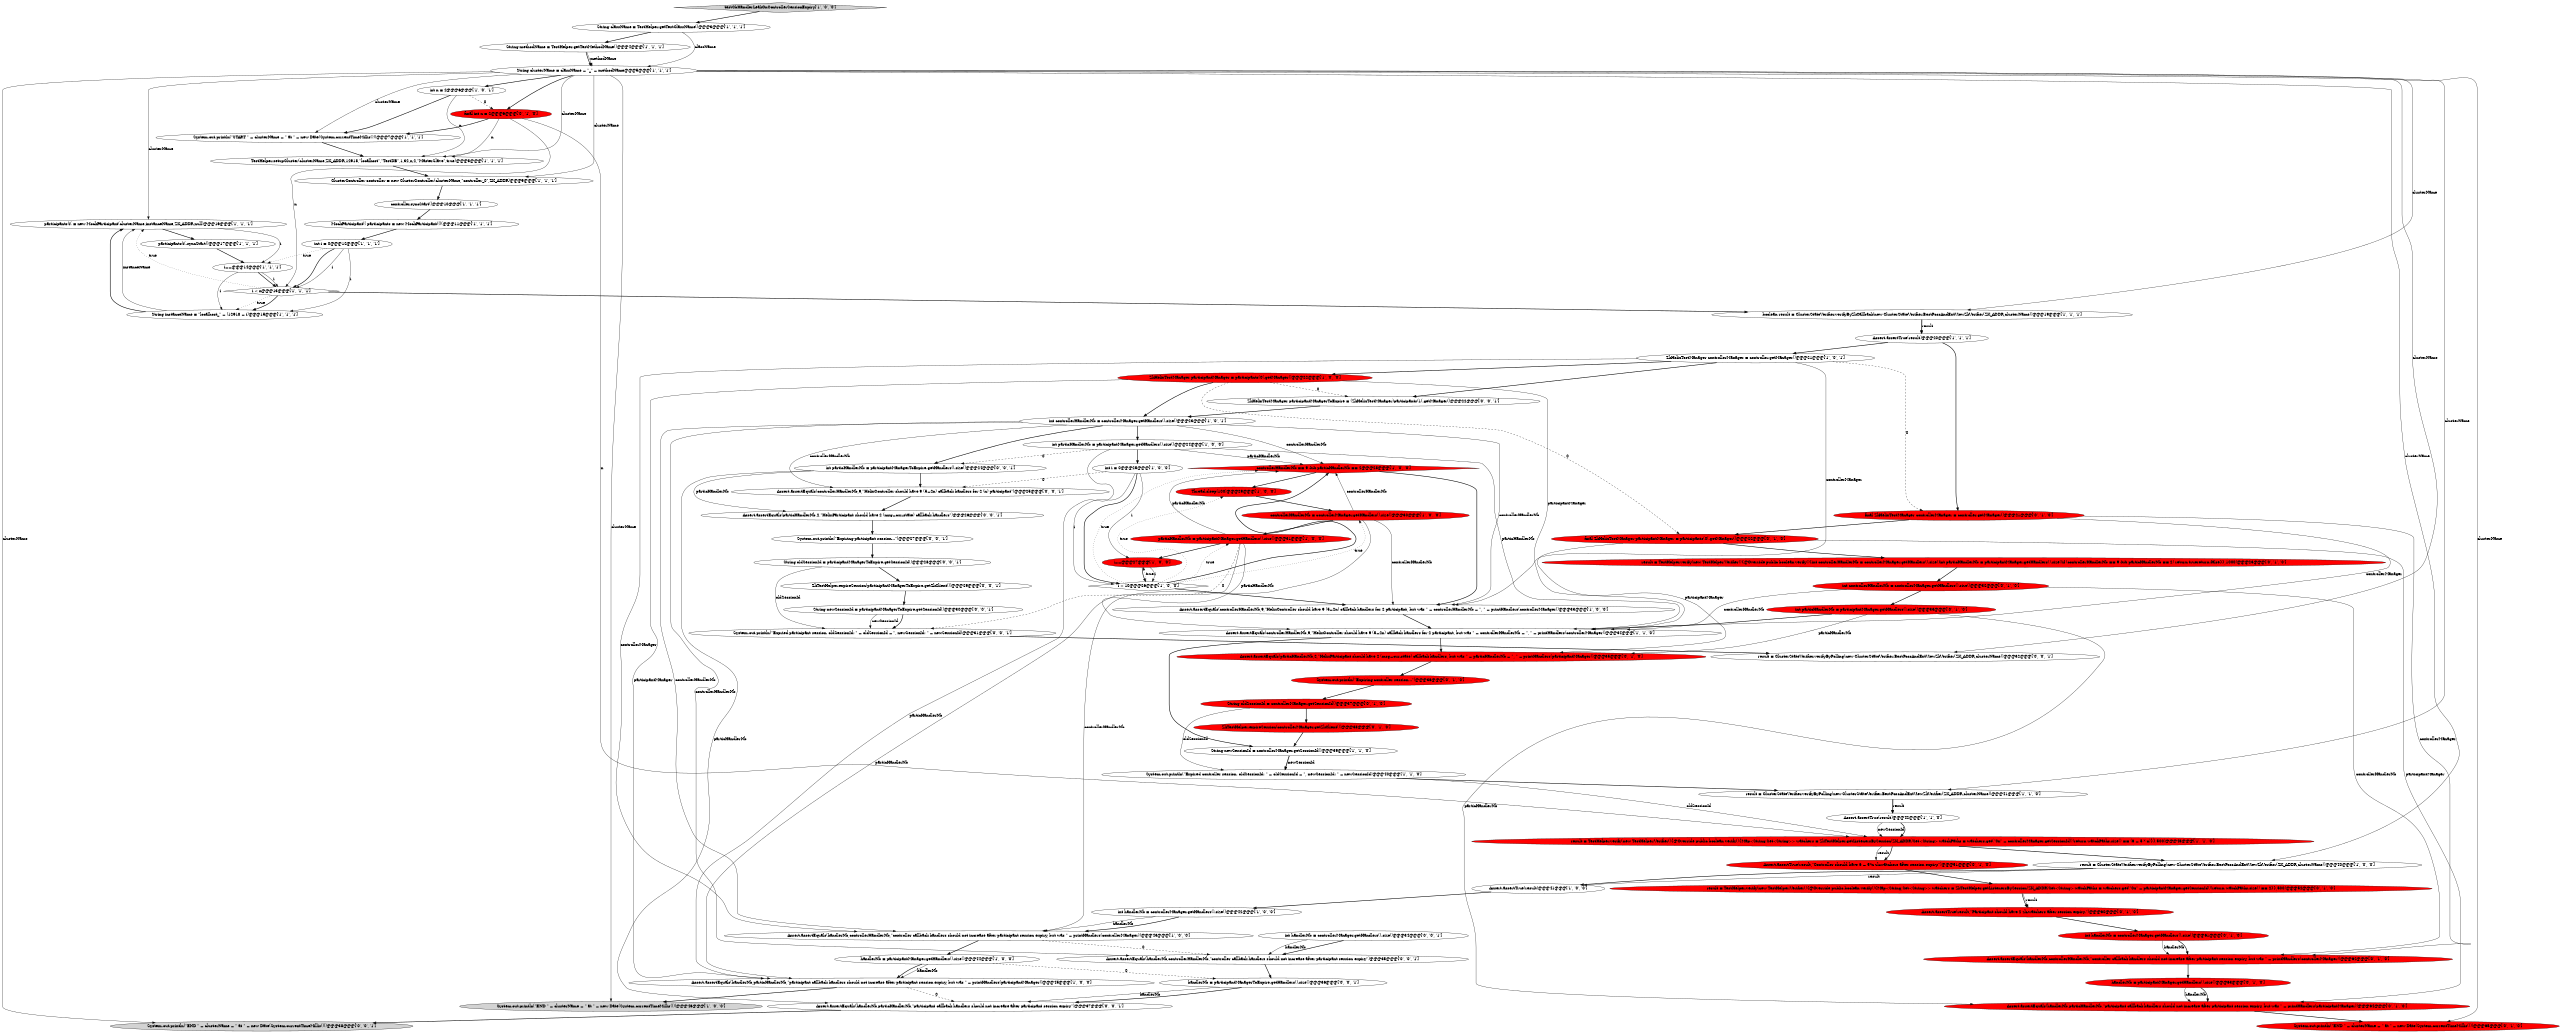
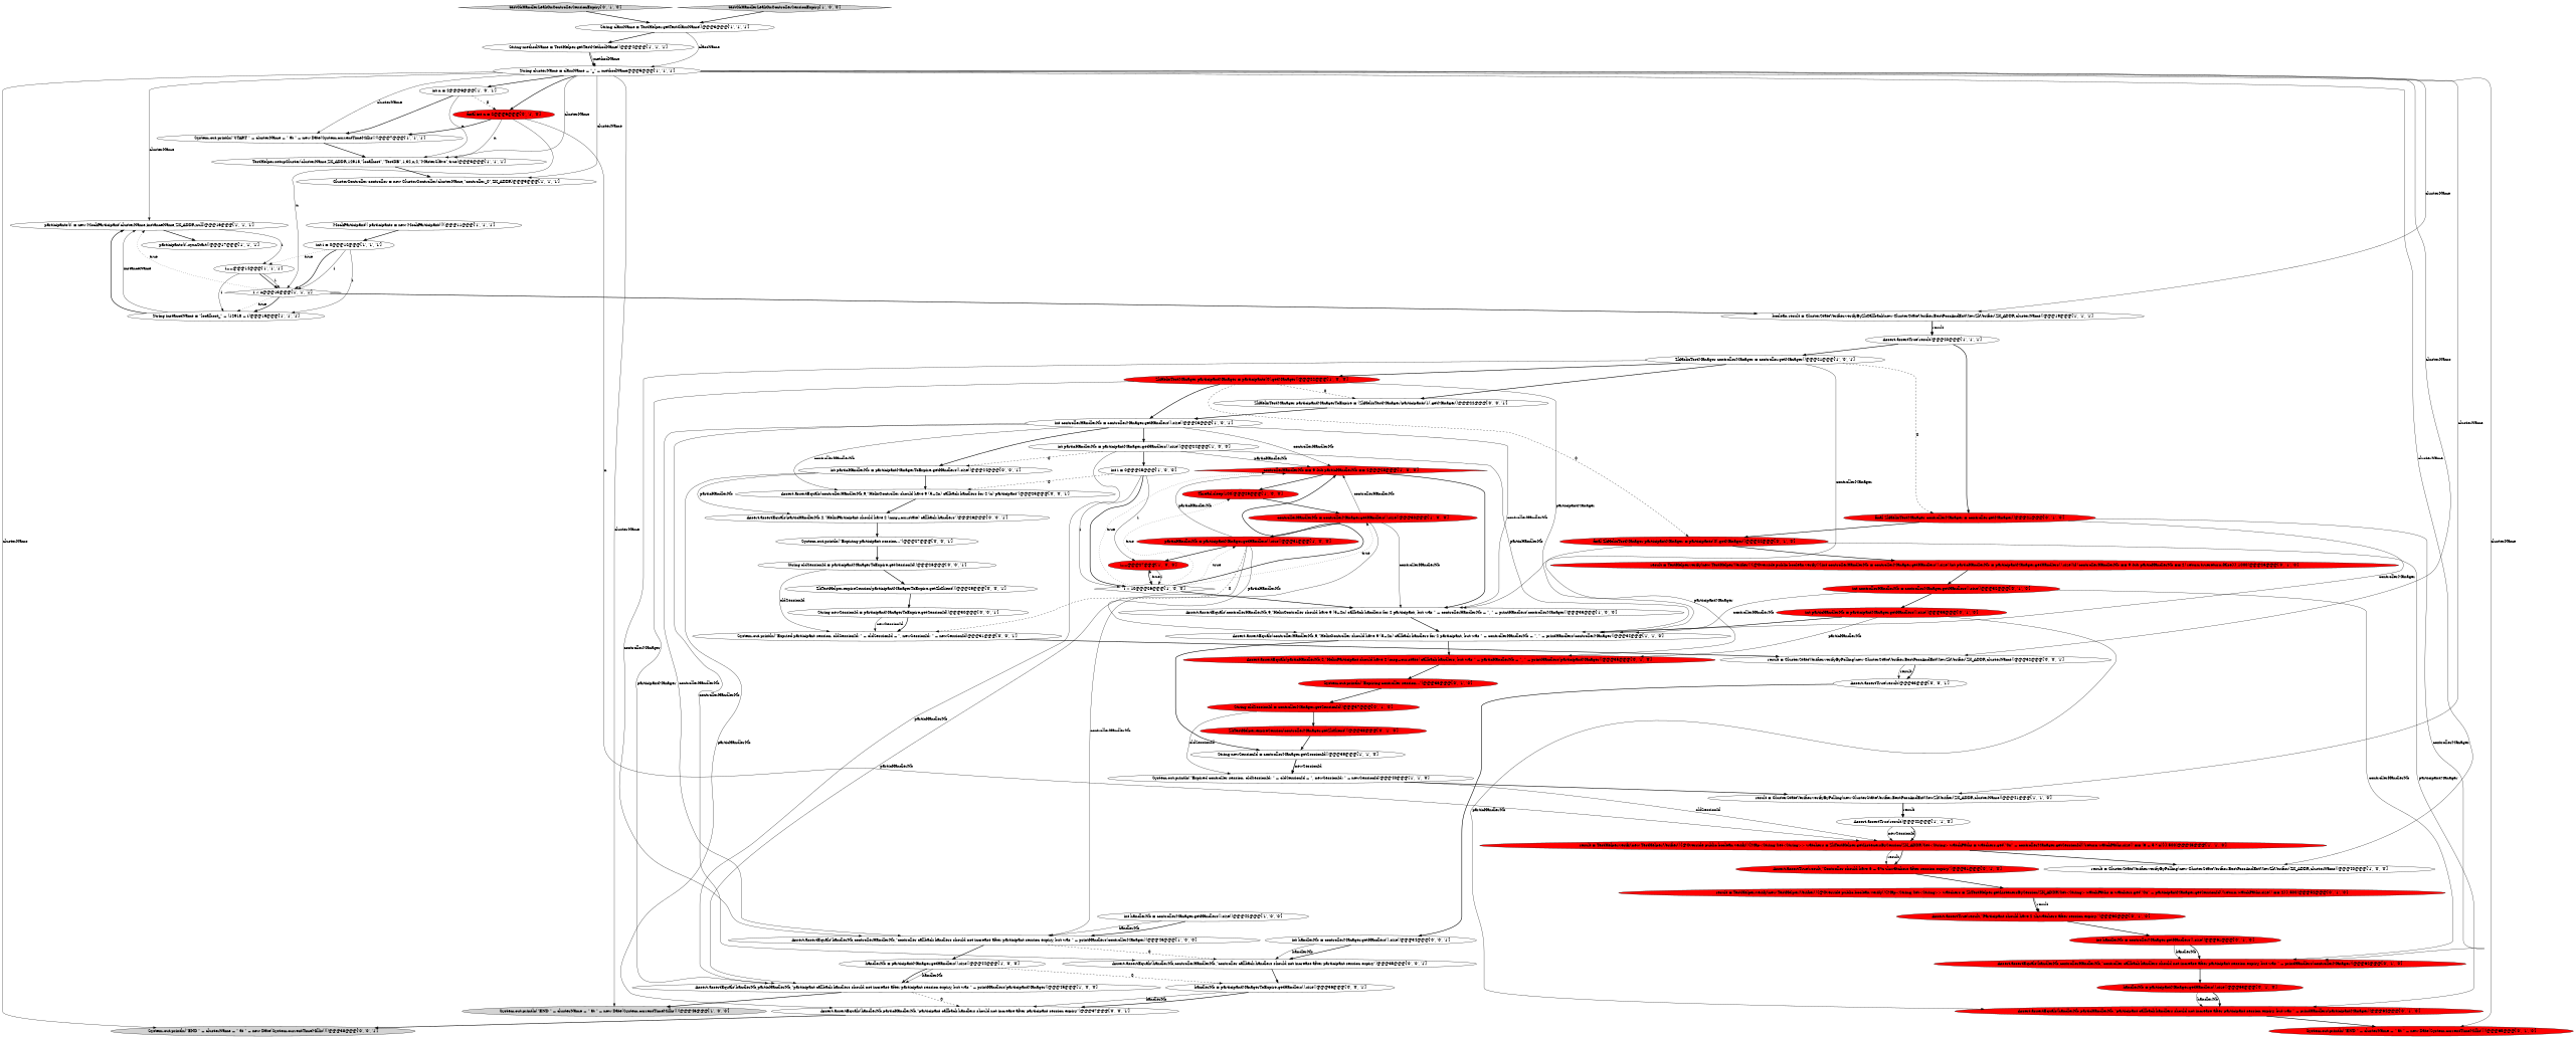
  digraph {
    node [fillcolor=white shape=ellipse style=filled]
    edge [style=bold]
    n1 [label="handlerNb = participantManager.getHandlers().size()@@@44@@@['1', '0', '0']"]
    n2 [label="handlerNb = participantManagerToExpire.getHandlers().size()@@@36@@@['0', '0', '1']"]
    n3 [label="Assert.assertEquals(handlerNb,particHandlerNb,\"participant callback handlers should not increase after participant session expiry, but was \" + printHandlers(participantManager))@@@45@@@['1', '0', '0']"]
    n4 [label="Assert.assertEquals(handlerNb,particHandlerNb,\"participant callback handlers should not increase after participant session expiry\")@@@37@@@['0', '0', '1']"]
    n5 [fillcolor=lightgray label="System.out.println(\"END \" + clusterName + \" at \" + new Date(System.currentTimeMillis()))@@@46@@@['1', '0', '0']"]
    n6 [label="int i = 0@@@12@@@['1', '1', '1']"]
    n7 [label="i < n@@@13@@@['1', '1', '1']" shape=diamond]
    n8 [label="String instanceName = \"localhost_\" + (12918 + i)@@@15@@@['1', '1', '1']"]
    n9 [label="i++@@@14@@@['1', '1', '1']"]
    n10 [label="participants(i( = new MockParticipant(clusterName,instanceName,ZK_ADDR,null)@@@16@@@['1', '1', '1']"]
    n11 [label="boolean result = ClusterStateVerifier.verifyByZkCallback(new ClusterStateVerifier.BestPossAndExtViewZkVerifier(ZK_ADDR,clusterName))@@@19@@@['1', '1', '1']"]
    n12 [label="Assert.assertEquals(controllerHandlerNb,9,\"HelixController should have 9 (5+2n) callback handlers for 2 participant, but was \" + controllerHandlerNb + \", \" + printHandlers(controllerManager))@@@33@@@['1', '0', '0']"]
    n13 [label="Assert.assertEquals(controllerHandlerNb,9,\"HelixController should have 9 (5+2n) callback handlers for 2 participant, but was \" + controllerHandlerNb + \", \" + printHandlers(controllerManager))@@@34@@@['1', '1', '0']"]
    n14 [label="String newSessionId = controllerManager.getSessionId()@@@39@@@['1', '1', '0']"]
    n15 [fillcolor=red label="Assert.assertEquals(particHandlerNb,2,\"HelixParticipant should have 2 (msg+cur-state) callback handlers, but was \" + particHandlerNb + \", \" + printHandlers(participantManager))@@@35@@@['0', '1', '0']"]
    n16 [fillcolor=red label="result = TestHelper.verify(new TestHelper.Verifier(){@Override public boolean verify(){Map<String,Set<String>> watchers = ZkTestHelper.getListenersBySession(ZK_ADDR)Set<String> watchPaths = watchers.get(\"0x\" + controllerManager.getSessionId())return watchPaths.size() == (6 + 5 * n)}},500)@@@43@@@['1', '1', '0']"]
    n17 [fillcolor=red label="Assert.assertTrue(result,\"Controller should have 6 + 5*n zk-watchers after session expiry.\")@@@51@@@['0', '1', '0']"]
    n18 [label="result = ClusterStateVerifier.verifyByPolling(new ClusterStateVerifier.BestPossAndExtViewZkVerifier(ZK_ADDR,clusterName))@@@40@@@['1', '0', '0']"]
    n19 [fillcolor=red label="result = TestHelper.verify(new TestHelper.Verifier(){@Override public boolean verify(){Map<String,Set<String>> watchers = ZkTestHelper.getListenersBySession(ZK_ADDR)Set<String> watchPaths = watchers.get(\"0x\" + participantManager.getSessionId())return watchPaths.size() == 2}},500)@@@52@@@['0', '1', '0']"]
-   n20 [label="Assert.assertTrue(result)@@@41@@@['1', '0', '0']"]
    n21 [label="ZkTestHelper.expireSession(participantManagerToExpire.getZkClient())@@@29@@@['0', '0', '1']"]
    n22 [label="String newSessionId = participantManagerToExpire.getSessionId()@@@30@@@['0', '0', '1']"]
    n23 [label="System.out.println(\"Expried participant session. oldSessionId: \" + oldSessionId + \", newSessionId: \" + newSessionId)@@@31@@@['0', '0', '1']"]
    n24 [label="TestHelper.setupCluster(clusterName,ZK_ADDR,12918,\"localhost\",\"TestDB\",1,32,n,2,\"MasterSlave\",true)@@@8@@@['1', '1', '1']"]
    n25 [label="ClusterController controller = new ClusterController(clusterName,\"controller_0\",ZK_ADDR)@@@9@@@['1', '1', '1']"]
-   n26 [label="controller.syncStart()@@@10@@@['1', '1', '1']"]
    n27 [label="ZkHelixTestManager controllerManager = controller.getManager()@@@21@@@['1', '0', '1']"]
    n28 [label="ZkHelixTestManager participantManagerToExpire = (ZkHelixTestManager)participants(1(.getManager()@@@22@@@['0', '0', '1']"]
    n29 [fillcolor=red label="final ZkHelixTestManager controllerManager = controller.getManager()@@@21@@@['0', '1', '0']"]
    n30 [label="Assert.assertEquals(handlerNb,controllerHandlerNb,\"controller callback handlers should not increase after participant session expiry, but was \" + printHandlers(controllerManager))@@@43@@@['1', '0', '0']"]
    n31 [fillcolor=red label="ZkHelixTestManager participantManager = participants(0(.getManager()@@@22@@@['1', '0', '0']"]
    n32 [label="int controllerHandlerNb = controllerManager.getHandlers().size()@@@23@@@['1', '0', '1']"]
    n33 [fillcolor=red label="Assert.assertEquals(handlerNb,controllerHandlerNb,\"controller callback handlers should not increase after participant session expiry, but was \" + printHandlers(controllerManager))@@@62@@@['0', '1', '0']"]
    n34 [fillcolor=red label="final ZkHelixTestManager participantManager = participants(0(.getManager()@@@22@@@['0', '1', '0']"]
    n35 [label="Assert.assertEquals(handlerNb,controllerHandlerNb,\"controller callback handlers should not increase after participant session expiry\")@@@35@@@['0', '0', '1']"]
    n36 [label="String methodName = TestHelper.getTestMethodName()@@@4@@@['1', '1', '1']"]
    n37 [label="String clusterName = className + \"_\" + methodName@@@5@@@['1', '1', '1']"]
    n38 [label="result = ClusterStateVerifier.verifyByPolling(new ClusterStateVerifier.BestPossAndExtViewZkVerifier(ZK_ADDR,clusterName))@@@41@@@['1', '1', '0']"]
    n39 [fillcolor=lightgray label="System.out.println(\"END \" + clusterName + \" at \" + new Date(System.currentTimeMillis()))@@@38@@@['0', '0', '1']"]
    n40 [label="int n = 2@@@6@@@['1', '0', '1']"]
    n41 [fillcolor=red label="final int n = 2@@@6@@@['0', '1', '0']"]
    n42 [label="result = ClusterStateVerifier.verifyByPolling(new ClusterStateVerifier.BestPossAndExtViewZkVerifier(ZK_ADDR,clusterName))@@@32@@@['0', '0', '1']"]
    n43 [label="System.out.println(\"START \" + clusterName + \" at \" + new Date(System.currentTimeMillis()))@@@7@@@['1', '1', '1']"]
    n44 [fillcolor=red label="System.out.println(\"END \" + clusterName + \" at \" + new Date(System.currentTimeMillis()))@@@65@@@['0', '1', '0']"]
    n45 [label="participants(i(.syncStart()@@@17@@@['1', '1', '1']"]
    n46 [label="Assert.assertTrue(result)@@@20@@@['1', '1', '1']"]
    n47 [fillcolor=red label="handlerNb = participantManager.getHandlers().size()@@@63@@@['0', '1', '0']"]
    n48 [fillcolor=red label="Assert.assertEquals(handlerNb,particHandlerNb,\"participant callback handlers should not increase after participant session expiry, but was \" + printHandlers(participantManager))@@@64@@@['0', '1', '0']"]
    n49 [fillcolor=red label="String oldSessionId = controllerManager.getSessionId()@@@37@@@['0', '1', '0']"]
    n50 [label="System.out.println(\"Expired controller session. oldSessionId: \" + oldSessionId + \", newSessionId: \" + newSessionId)@@@40@@@['1', '1', '0']"]
    n51 [fillcolor=red label="ZkTestHelper.expireSession(controllerManager.getZkClient())@@@38@@@['0', '1', '0']"]
    n52 [fillcolor=red label="Assert.assertTrue(result,\"Participant should have 2 zk-watchers after session expiry.\")@@@60@@@['0', '1', '0']"]
    n53 [fillcolor=red label="int handlerNb = controllerManager.getHandlers().size()@@@61@@@['0', '1', '0']"]
    n54 [label="int particHandlerNb = participantManager.getHandlers().size()@@@24@@@['1', '0', '0']"]
    n55 [label="int particHandlerNb = participantManagerToExpire.getHandlers().size()@@@24@@@['0', '0', '1']"]
    n56 [fillcolor=red label="controllerHandlerNb == 9 && particHandlerNb == 2@@@28@@@['1', '0', '0']" shape=diamond]
    n57 [label="int i = 0@@@25@@@['1', '0', '0']"]
    n58 [label="Assert.assertEquals(controllerHandlerNb,9,\"HelixController should have 9 (5+2n) callback handlers for 2 (n) participant\")@@@25@@@['0', '0', '1']"]
    n59 [label="Assert.assertEquals(particHandlerNb,2,\"HelixParticipant should have 2 (msg+cur-state) callback handlers\")@@@26@@@['0', '0', '1']"]
    n60 [fillcolor=red label="Thread.sleep(100)@@@29@@@['1', '0', '0']"]
    n61 [label="i < 10@@@26@@@['1', '0', '0']" shape=diamond]
    n62 [fillcolor=red label="i++@@@27@@@['1', '0', '0']"]
    n63 [label="Assert.assertTrue(result)@@@42@@@['1', '1', '0']"]
+   n64 [label="Assert.assertTrue(result)@@@33@@@['0', '0', '1']"]
    n65 [label="MockParticipant(( participants = new MockParticipant((((@@@11@@@['1', '1', '1']"]
    n66 [fillcolor=red label="System.out.println(\"Expiring controller session...\")@@@36@@@['0', '1', '0']"]
    n67 [fillcolor=red label="int controllerHandlerNb = controllerManager.getHandlers().size()@@@32@@@['0', '1', '0']"]
    n68 [fillcolor=red label="int particHandlerNb = participantManager.getHandlers().size()@@@33@@@['0', '1', '0']"]
    n69 [fillcolor=red label="controllerHandlerNb = controllerManager.getHandlers().size()@@@30@@@['1', '0', '0']"]
    n70 [fillcolor=red label="particHandlerNb = participantManager.getHandlers().size()@@@31@@@['1', '0', '0']"]
    n71 [label="System.out.println(\"Expiring participant session...\")@@@27@@@['0', '0', '1']"]
    n72 [fillcolor=red label="result = TestHelper.verify(new TestHelper.Verifier(){@Override public boolean verify(){int controllerHandlerNb = controllerManager.getHandlers().size()int particHandlerNb = participantManager.getHandlers().size()if (controllerHandlerNb == 9 && particHandlerNb == 2) return truereturn false}},1000)@@@23@@@['0', '1', '0']"]
    n73 [label="int handlerNb = controllerManager.getHandlers().size()@@@42@@@['1', '0', '0']"]
    n74 [label="int handlerNb = controllerManager.getHandlers().size()@@@34@@@['0', '0', '1']"]
    n75 [label="String oldSessionId = participantManagerToExpire.getSessionId()@@@28@@@['0', '0', '1']"]
    n76 [label="String className = TestHelper.getTestClassName()@@@3@@@['1', '1', '1']"]
+   n77 [fillcolor=lightgray label="testCbHandlerLeakOnControllerSessionExpiry['0', '1', '0']" shape=diamond]
    n78 [fillcolor=lightgray label="testCbHandlerLeakOnControllerSessionExpiry['1', '0', '0']" shape=diamond]
    n1 -> n2 [label=0 style=dashed]
    n1 -> n3 [label=handlerNb style=solid]
    n1 -> n3
    n2 -> n4 [label=handlerNb style=solid]
    n2 -> n4
    n3 -> n4 [label=0 style=dashed]
    n3 -> n5
    n4 -> n39
    n6 -> n7
    n6 -> n7 [label=i style=solid]
    n6 -> n8 [label=i style=solid]
    n6 -> n9 [label=true style=dotted]
    n7 -> n8 [label=true style=dotted]
    n7 -> n8
    n7 -> n10 [label=true style=dotted]
    n7 -> n11
    n8 -> n10
    n8 -> n10 [label=instanceName style=solid]
    n9 -> n7
    n9 -> n7 [label=i style=solid]
    n9 -> n8 [label=i style=solid]
    n10 -> n9 [label=i style=solid]
    n10 -> n45
    n11 -> n46
    n11 -> n46 [label=result style=solid]
    n12 -> n13
    n13 -> n14
    n13 -> n15
    n14 -> n50
    n14 -> n50 [label=newSessionId style=solid]
    n15 -> n66
    n16 -> n17 [label=result style=solid]
    n16 -> n17
    n16 -> n18
    n17 -> n19
-   n18 -> n20 [label=result style=solid]
-   n18 -> n20
    n19 -> n52 [label=result style=solid]
    n19 -> n52
-   n20 -> n73
    n21 -> n22
    n22 -> n23
    n22 -> n23 [label=newSessionId style=solid]
    n23 -> n42
    n24 -> n25
-   n25 -> n26
-   n26 -> n65
    n27 -> n12 [label=controllerManager style=solid]
    n27 -> n28
    n27 -> n29 [label=0 style=dashed]
    n27 -> n30 [label=controllerManager style=solid]
    n27 -> n31
    n28 -> n32
    n29 -> n13 [label=controllerManager style=solid]
    n29 -> n33 [label=controllerManager style=solid]
    n29 -> n34
    n30 -> n1
    n30 -> n35 [label=0 style=dashed]
    n31 -> n3 [label=participantManager style=solid]
    n31 -> n13 [label=participantManager style=solid]
    n31 -> n28 [label=0 style=dashed]
    n31 -> n32
    n31 -> n34 [label=0 style=dashed]
    n32 -> n12 [label=controllerHandlerNb style=solid]
    n32 -> n30 [label=controllerHandlerNb style=solid]
    n32 -> n35 [label=controllerHandlerNb style=solid]
    n32 -> n54
    n32 -> n55
    n32 -> n56 [label=controllerHandlerNb style=solid]
    n32 -> n58 [label=controllerHandlerNb style=solid]
    n33 -> n47
    n34 -> n15 [label=participantManager style=solid]
    n34 -> n48 [label=participantManager style=solid]
    n34 -> n72
    n35 -> n2
    n36 -> n37 [label=methodName style=solid]
    n36 -> n37
    n37 -> n5 [label=clusterName style=solid]
    n37 -> n10 [label=clusterName style=solid]
    n37 -> n11 [label=clusterName style=solid]
    n37 -> n18 [label=clusterName style=solid]
    n37 -> n24 [label=clusterName style=solid]
    n37 -> n25 [label=clusterName style=solid]
    n37 -> n38 [label=clusterName style=solid]
    n37 -> n39 [label=clusterName style=solid]
    n37 -> n40
    n37 -> n41
    n37 -> n42 [label=clusterName style=solid]
    n37 -> n43 [label=clusterName style=solid]
    n37 -> n44 [label=clusterName style=solid]
    n38 -> n63 [label=result style=solid]
    n38 -> n63
    n40 -> n24 [label=n style=solid]
    n40 -> n41 [label=0 style=dashed]
    n40 -> n43
    n41 -> n7 [label=n style=solid]
    n41 -> n16 [label=n style=solid]
    n41 -> n24 [label=n style=solid]
    n41 -> n43
+   n42 -> n64 [label=result style=solid]
+   n42 -> n64
    n43 -> n24
-   n45 -> n9
    n46 -> n27
    n46 -> n29
    n47 -> n48 [label=handlerNb style=solid]
    n47 -> n48
    n48 -> n44
    n49 -> n50 [label=oldSessionId style=solid]
    n49 -> n51
    n50 -> n16 [label=oldSessionId style=solid]
    n50 -> n38
    n51 -> n14
    n52 -> n53
    n53 -> n33 [label=handlerNb style=solid]
    n53 -> n33
    n54 -> n3 [label=particHandlerNb style=solid]
    n54 -> n13 [label=particHandlerNb style=solid]
    n54 -> n55 [label=0 style=dashed]
    n54 -> n56 [label=particHandlerNb style=solid]
    n54 -> n57
    n55 -> n4 [label=particHandlerNb style=solid]
    n55 -> n58
    n55 -> n59 [label=particHandlerNb style=solid]
    n56 -> n12
    n56 -> n60
    n57 -> n58 [label=0 style=dashed]
    n57 -> n61 [label=i style=solid]
    n57 -> n61
    n57 -> n62 [label=i style=solid]
    n58 -> n59
    n59 -> n71
    n60 -> n69
    n61 -> n12
    n61 -> n56
    n61 -> n56 [label=true style=dotted]
    n61 -> n60 [label=true style=dotted]
    n61 -> n62 [label=true style=dotted]
    n61 -> n69 [label=true style=dotted]
    n61 -> n70 [label=true style=dotted]
    n62 -> n61
    n62 -> n61 [label=i style=solid]
    n63 -> n16 [label=newSessionId style=solid]
    n63 -> n16
+   n64 -> n74
    n65 -> n6
    n66 -> n49
    n67 -> n13 [label=controllerHandlerNb style=solid]
    n67 -> n33 [label=controllerHandlerNb style=solid]
    n67 -> n68
    n68 -> n13
    n68 -> n15 [label=particHandlerNb style=solid]
    n68 -> n48 [label=particHandlerNb style=solid]
    n69 -> n12 [label=controllerHandlerNb style=solid]
    n69 -> n30 [label=controllerHandlerNb style=solid]
    n69 -> n56 [label=controllerHandlerNb style=solid]
    n69 -> n70
    n70 -> n3 [label=particHandlerNb style=solid]
    n70 -> n13 [label=particHandlerNb style=solid]
    n70 -> n23 [label=0 style=dashed]
    n70 -> n56 [label=particHandlerNb style=solid]
    n70 -> n62
    n71 -> n75
    n72 -> n67
    n73 -> n30
    n73 -> n30 [label=handlerNb style=solid]
    n74 -> n35
    n74 -> n35 [label=handlerNb style=solid]
    n75 -> n21
    n75 -> n23 [label=oldSessionId style=solid]
    n76 -> n36
    n76 -> n37 [label=className style=solid]
+   n77 -> n76
    n78 -> n76
  }
